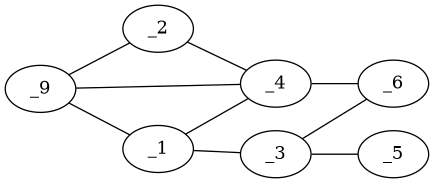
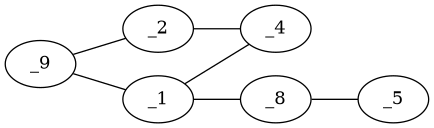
  graph {
    rankdir=LR
    node [x=74 y=9]
    edge [valence=1]
    n1 [label=_9 x=69 y=37]
    _1 [x=71 y=23]
    _2 [x=73 y=66]
    _4 [y=46]
-   _3 [y=18]
-   _6 [x=102]
+   _3 [y=18 label=_8]
    _5 [x=81]
    n1 -- _1
    n1 -- _2
-   n1 -- _4
    _1 -- _4
    _1 -- _3
    _2 -- _4 [valence=2]
-   _4 -- _6
-   _3 -- _6 [valence=2]
    _3 -- _5
  }
